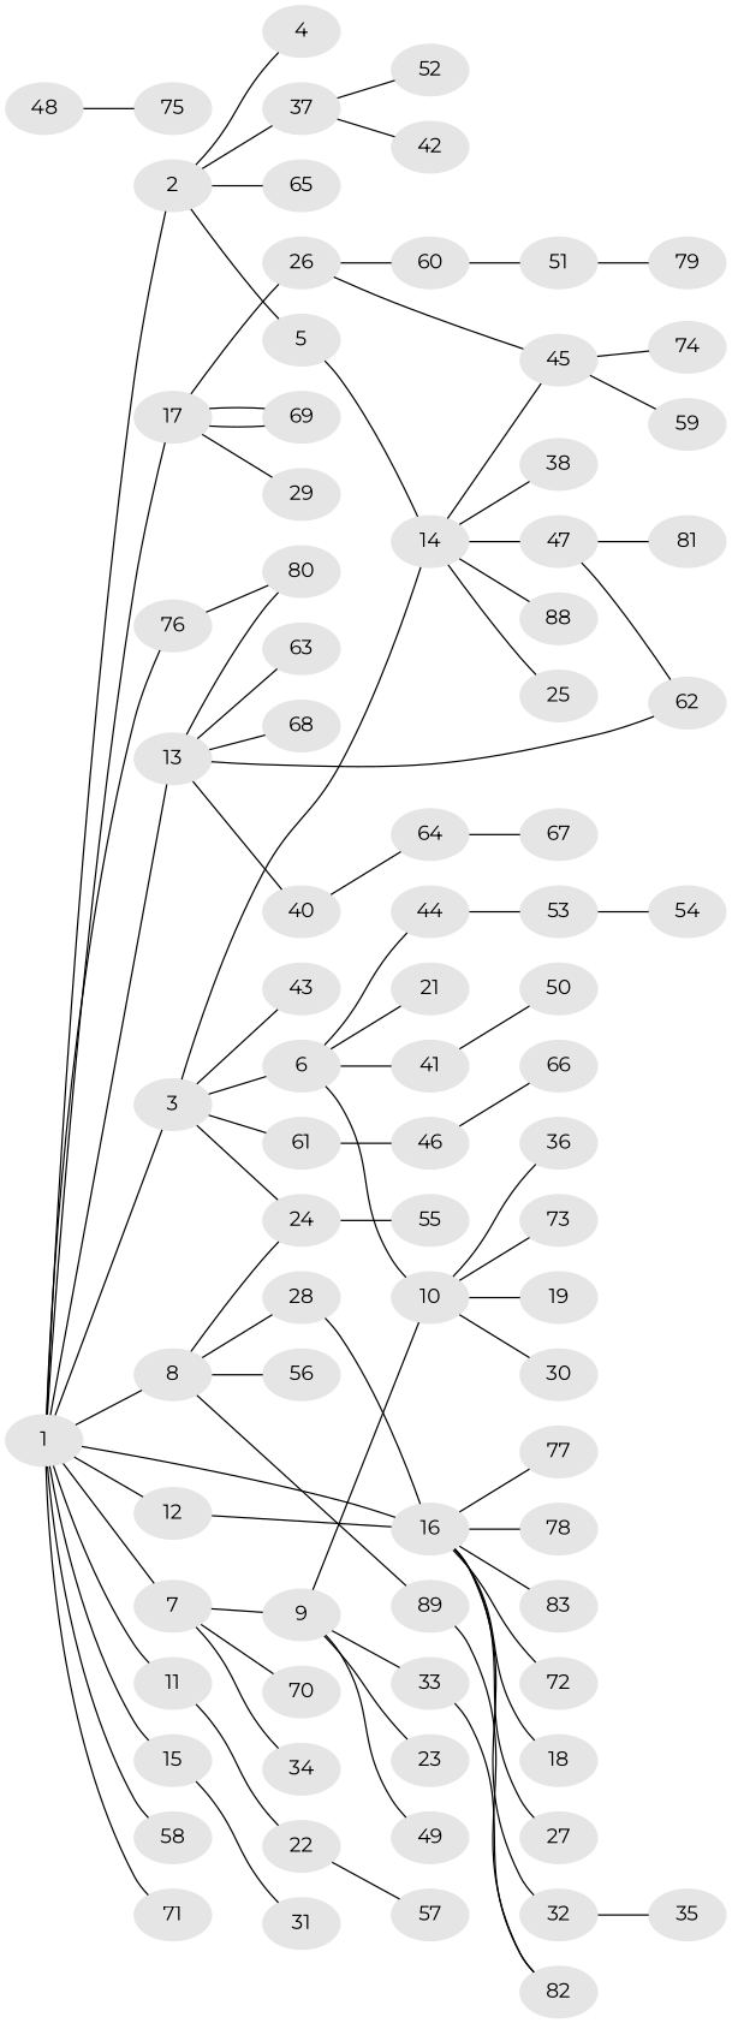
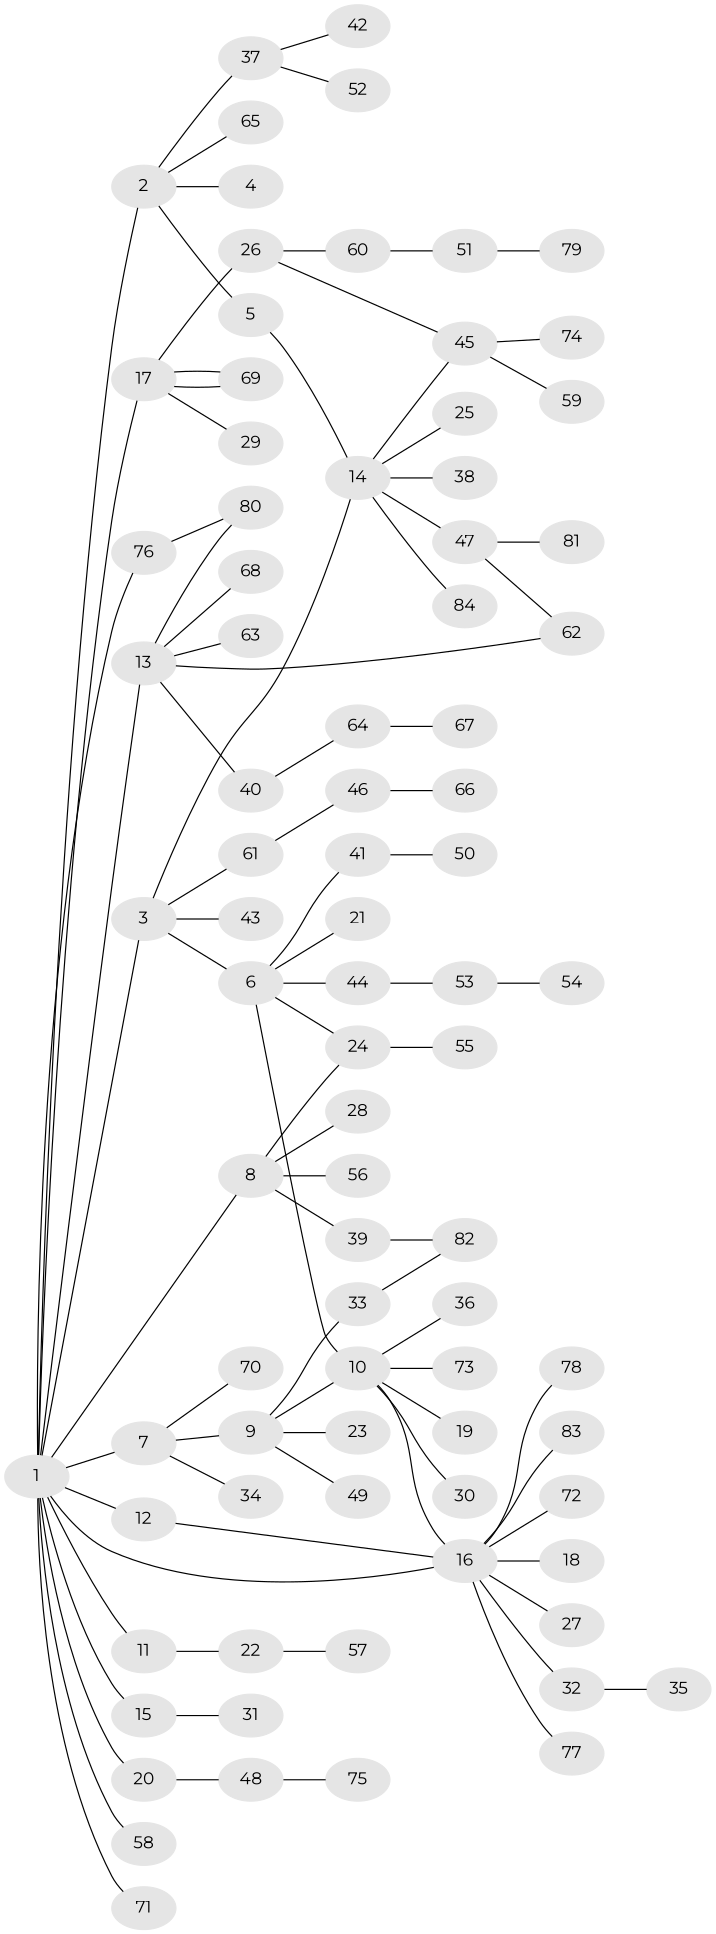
  graph {
    fontname=Montserrat
    rankdir=LR
    node [color=gray90 fontname=Montserrat style=filled]
    edge [fontname=Montserrat]
    1
    2
    3
    7
    8
    11
    12
    13
    15
    16
    17
+   20
    58
    71
    76
    4
    5
    37
    65
    6
    14
    24
    43
    61
    9
    34
    70
    56
    28
-   39 [label=89]
+   39
    22
    80
    68
    40
    62
    63
    31
    72
    18
    27
    32
    77
    78
    83
    26
    29
    69
    48
    42
    52
    10
    21
    41
    44
    25
    38
    45
    47
-   84 [label=88]
+   84
    55
    46
    19
    30
    36
    73
    50
    53
    23
    33
    49
    82
    57
    64
    59
    74
    81
    35
    60
    75
    66
    51
    67
    54
    79
    1 -- 2
    1 -- 3
    1 -- 7
    1 -- 8
    1 -- 11
    1 -- 12
    1 -- 13
    1 -- 15
    1 -- 16
    1 -- 17
+   1 -- 20
    1 -- 58
    1 -- 71
    1 -- 76
    2 -- 4
    2 -- 5
    2 -- 37
    2 -- 65
    3 -- 6
    3 -- 14
-   3 -- 24
+   6 -- 24
    3 -- 43
    3 -- 61
    7 -- 9
    7 -- 34
    7 -- 70
    8 -- 24
    8 -- 56
    8 -- 28
    8 -- 39
    11 -- 22
    12 -- 16
    13 -- 80
    13 -- 68
    13 -- 40
    13 -- 62
    13 -- 63
    15 -- 31
    16 -- 72
    16 -- 18
    16 -- 27
    16 -- 32
    16 -- 77
    16 -- 78
    16 -- 83
    17 -- 26
    17 -- 29
    17 -- 69
    17 -- 69
+   20 -- 48
    76 -- 80
    5 -- 14
    37 -- 42
    37 -- 52
    6 -- 10
    6 -- 21
    6 -- 41
    6 -- 44
    14 -- 25
    14 -- 38
    14 -- 45
    14 -- 47
    14 -- 84
    24 -- 55
    61 -- 46
    9 -- 10
    9 -- 23
    9 -- 33
    9 -- 49
    39 -- 82
    22 -- 57
    40 -- 64
    32 -- 35
    26 -- 45
    26 -- 60
    48 -- 75
-   28 -- 16
+   10 -- 16
    10 -- 19
    10 -- 30
    10 -- 36
    10 -- 73
    41 -- 50
    44 -- 53
    45 -- 59
    45 -- 74
    47 -- 62
    47 -- 81
    46 -- 66
    53 -- 54
    33 -- 82
    64 -- 67
    60 -- 51
    51 -- 79
  }
